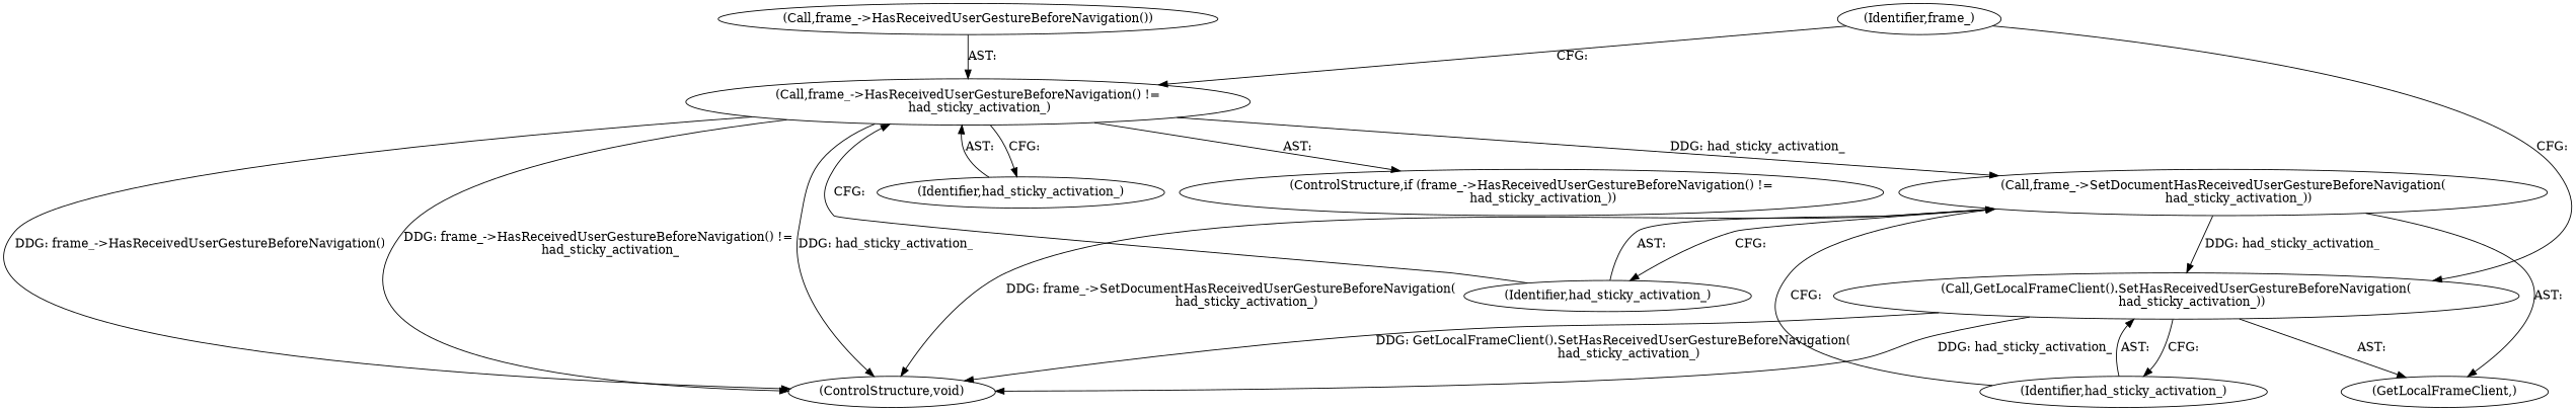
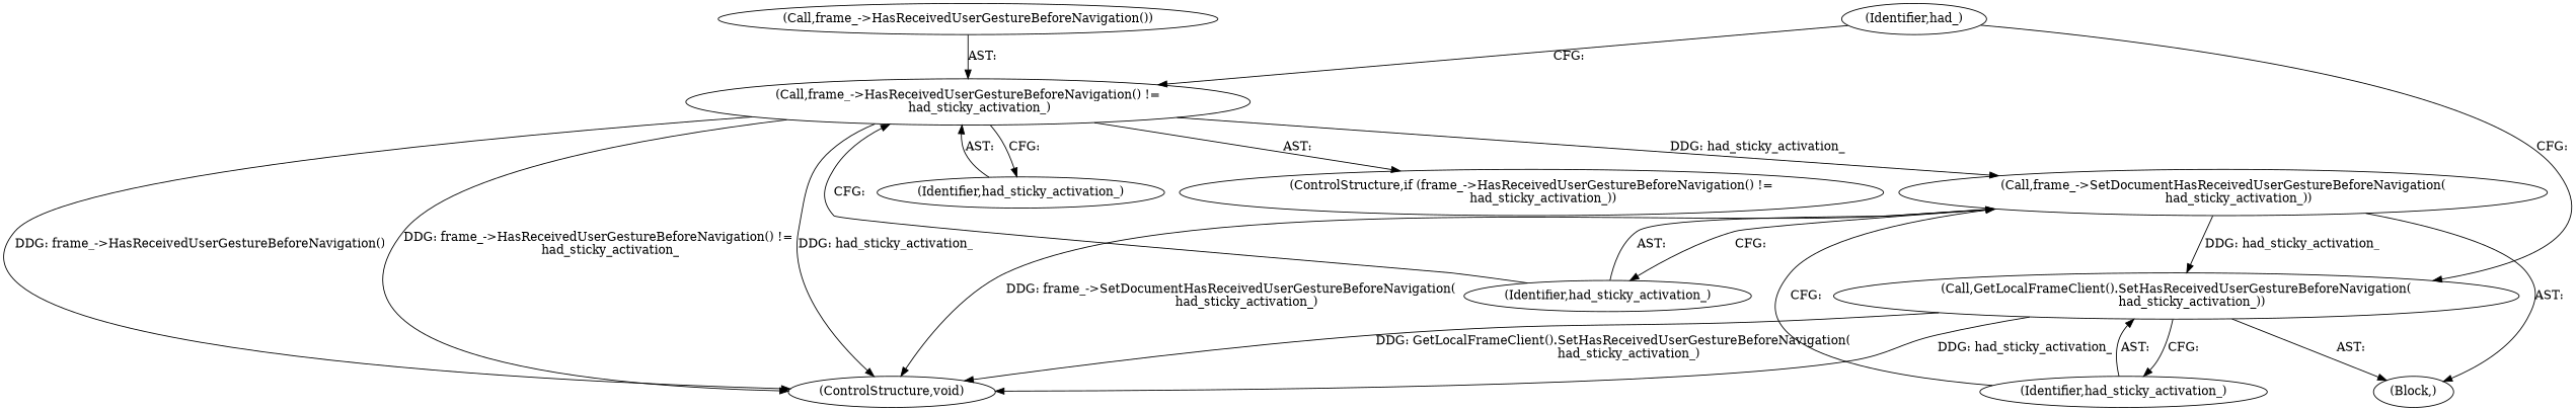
  digraph {
    n1 [label="(Call,frame_->HasReceivedUserGestureBeforeNavigation() !=\n      had_sticky_activation_)"]
    n2 [label="(Call,frame_->SetDocumentHasReceivedUserGestureBeforeNavigation(\n        had_sticky_activation_))"]
    n3 [label="(Identifier,had_sticky_activation_)"]
    n4 [label="(ControlStructure,void)"]
    n5 [label="(ControlStructure,if (frame_->HasReceivedUserGestureBeforeNavigation() !=\n      had_sticky_activation_))"]
    n6 [label="(Call,GetLocalFrameClient().SetHasReceivedUserGestureBeforeNavigation(\n        had_sticky_activation_))"]
-   n7 [label="(GetLocalFrameClient,)"]
+   n7 [label="(Block,)"]
    n8 [label="(Identifier,had_sticky_activation_)"]
    n9 [label="(Identifier,had_sticky_activation_)"]
-   n10 [label="(Identifier,frame_)"]
+   n10 [label="(Identifier,had_)"]
    n11 [label="(Call,frame_->HasReceivedUserGestureBeforeNavigation())"]
    n1 -> n2 [label="DDG: had_sticky_activation_"]
    n1 -> n3 [label="CFG: "]
    n1 -> n4 [label="DDG: had_sticky_activation_"]
    n1 -> n4 [label="DDG: frame_->HasReceivedUserGestureBeforeNavigation() !=\n      had_sticky_activation_"]
    n1 -> n4 [label="DDG: frame_->HasReceivedUserGestureBeforeNavigation()"]
    n1 -> n5 [label="AST: "]
    n2 -> n4 [label="DDG: frame_->SetDocumentHasReceivedUserGestureBeforeNavigation(\n        had_sticky_activation_)"]
    n2 -> n6 [label="DDG: had_sticky_activation_"]
    n2 -> n7 [label="AST: "]
    n2 -> n8 [label="CFG: "]
    n3 -> n1 [label="AST: "]
    n6 -> n4 [label="DDG: GetLocalFrameClient().SetHasReceivedUserGestureBeforeNavigation(\n        had_sticky_activation_)"]
    n6 -> n4 [label="DDG: had_sticky_activation_"]
    n6 -> n7 [label="AST: "]
    n6 -> n9 [label="CFG: "]
    n8 -> n1 [label="CFG: "]
    n8 -> n2 [label="AST: "]
    n9 -> n2 [label="CFG: "]
    n9 -> n6 [label="AST: "]
    n10 -> n1 [label="CFG: "]
    n10 -> n6 [label="CFG: "]
    n11 -> n1 [label="AST: "]
  }
